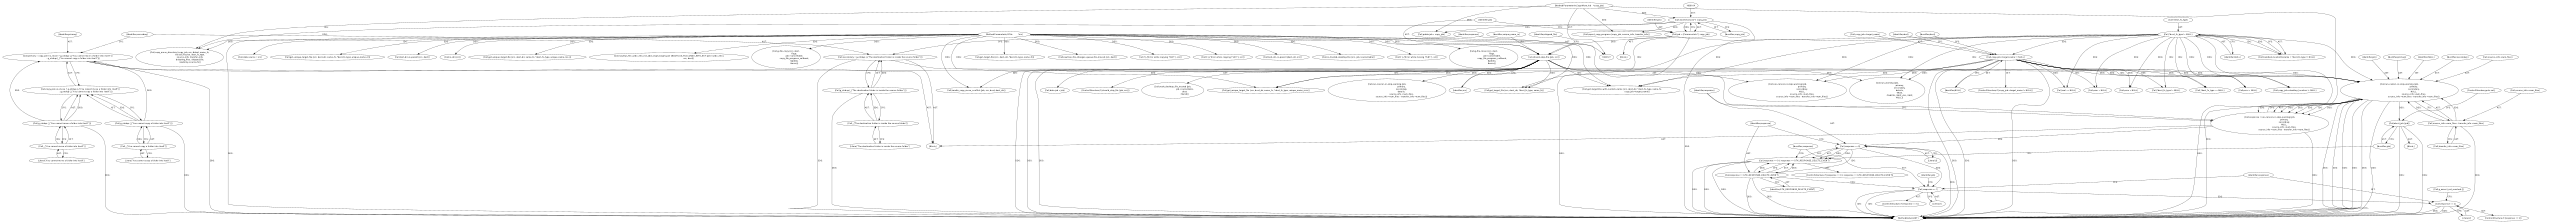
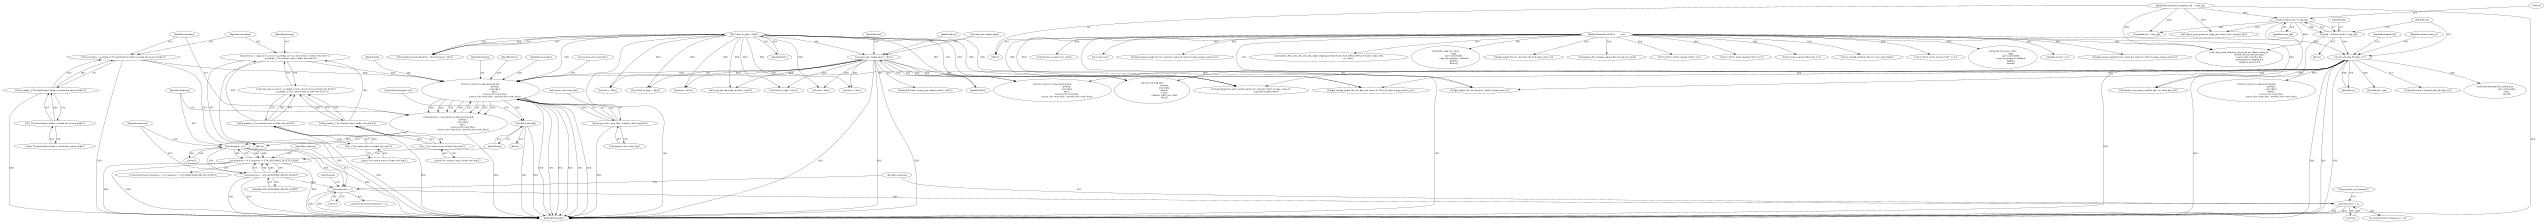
  digraph {
    fontname=Roboto
    node [fontname=Roboto]
    edge [fontname=Roboto]
    n1 [label="(Call,run_cancel_or_skip_warning (job,\n                                               primary,\n                                               secondary,\n                                               NULL,\n                                               source_info->num_files,\n                                               source_info->num_files - transfer_info->num_files))"]
    n2 [label="(Call,source_info->num_files - transfer_info->num_files)"]
    n3 [label="(Call,response = run_cancel_or_skip_warning (job,\n                                               primary,\n                                               secondary,\n                                               NULL,\n                                               source_info->num_files,\n                                               source_info->num_files - transfer_info->num_files))"]
    n4 [label="(Call,abort_job (job))"]
    n5 [label="(MethodReturn,RET)"]
    n6 [label="(Call,transfer_info->num_files)"]
    n7 [label="(Block,)"]
    n8 [label="(Call,response == 0)"]
    n9 [label="(Identifier,job)"]
    n10 [label="(Block,)"]
    n11 [label="(Call,should_skip_file (job, src))"]
    n12 [label="(Call,run_cancel_or_skip_warning (job,\n                                               primary,\n                                               secondary,\n                                               NULL,\n                                               source_info->num_files,\n                                               source_info->num_files - transfer_info->num_files))"]
    n13 [label="(Call,handle_copy_move_conflict (job, src, dest, dest_dir))"]
    n14 [label="(Identifier,src)"]
    n15 [label="(Call,data.job = job)"]
    n16 [label="(ControlStructure,if (should_skip_file (job, src)))"]
    n17 [label="(Call,mark_desktop_file_trusted (job,\n                                       job->cancellable,\n                                       dest,\n                                       FALSE))"]
    n18 [label="(Call,get_unique_target_file (src, dest_dir, same_fs, *dest_fs_type, unique_name_nr++))"]
    n19 [label="(Call,run_cancel_or_skip_warning (job,\n                                               primary,\n                                               secondary,\n                                               details,\n                                               source_info->num_files,\n                                               source_info->num_files - transfer_info->num_files))"]
    n20 [label="(Call,run_warning (job,\n                                        primary,\n                                        secondary,\n                                        details,\n                                        TRUE,\n                                        CANCEL, SKIP_ALL, SKIP,\n                                        NULL))"]
    n21 [label="(Call,get_target_file (src, dest_dir, *dest_fs_type, same_fs))"]
    n22 [label="(Call,get_target_file_with_custom_name (src, dest_dir, *dest_fs_type, same_fs,\n                                                 copy_job->target_name))"]
    n23 [label="(Call,job = (CommonJob *) copy_job)"]
    n24 [label="(Call,(CommonJob *) copy_job)"]
    n25 [label="(Block,)"]
    n26 [label="(Call,pdata.job = copy_job)"]
    n27 [label="(Identifier,copy_job)"]
    n28 [label="(Call,report_copy_progress (copy_job, source_info, transfer_info))"]
    n29 [label="(Call,copy_move_directory (copy_job, src, &dest, same_fs,\n                                  would_recurse, dest_fs_type,\n                                  source_info, transfer_info,\n                                  debuting_files, skipped_file,\n                                  readonly_source_fs))"]
    n30 [label="(MethodParameterIn,CopyMoveJob   *copy_job)"]
    1000127
    n32 [label="(MethodParameterIn,GFile         *src)"]
    n33 [label="(Call,test_dir_is_parent (dest_dir, src))"]
    n34 [label="(Call,is_trusted_desktop_file (src, job->cancellable))"]
    n35 [label="(Call,f (_(\"Error while moving ?%B?.\"), src))"]
    n36 [label="(Call,g_file_move (src, dest,\n                           flags,\n                           job->cancellable,\n                           copy_file_progress_callback,\n                           &pdata,\n                           &error))"]
    n37 [label="(Call,data.source = src)"]
    n38 [label="(Call,get_unique_target_file (src, dest_dir, same_fs, *dest_fs_type, unique_name_nr))"]
    n39 [label="(Call,test_dir_is_parent (src, dest))"]
    n40 [label="(Call,is_dir (src))"]
    n41 [label="(Call,get_unique_target_file (src, dest_dir, same_fs, *dest_fs_type, unique_name_nr++))"]
    n42 [label="(Call,nautilus_file_undo_info_ext_add_origin_target_pair (NAUTILUS_FILE_UNDO_INFO_EXT (job->undo_info),\n                                                                src, dest))"]
    n43 [label="(Call,g_file_copy (src, dest,\n                           flags,\n                           job->cancellable,\n                           copy_file_progress_callback,\n                           &pdata,\n                           &error))"]
    n44 [label="(Call,get_target_file (src, dest_dir, *dest_fs_type, same_fs))"]
    n45 [label="(Call,nautilus_file_changes_queue_file_moved (src, dest))"]
    n46 [label="(Call,f (_(\"Error while copying ?%B?.\"), src))"]
    n47 [label="(Call,f (_(\"Error while copying ?%B?.\"), src))"]
    n48 [label="(Call,primary = copy_job->is_move ? g_strdup (_(\"You cannot move a folder into itself.\"))\n                  : g_strdup (_(\"You cannot copy a folder into itself.\")))"]
    n49 [label="(Call,copy_job->is_move ? g_strdup (_(\"You cannot move a folder into itself.\"))\n                  : g_strdup (_(\"You cannot copy a folder into itself.\")))"]
    n50 [label="(Call,g_strdup (_(\"You cannot move a folder into itself.\")))"]
    n51 [label="(Call,g_strdup (_(\"You cannot copy a folder into itself.\")))"]
    n52 [label="(Call,_(\"You cannot move a folder into itself.\"))"]
    n53 [label="(Literal,\"You cannot move a folder into itself.\")"]
    n54 [label="(Call,_(\"You cannot copy a folder into itself.\"))"]
    n55 [label="(Literal,\"You cannot copy a folder into itself.\")"]
    n56 [label="(Call,secondary = g_strdup (_(\"The destination folder is inside the source folder.\")))"]
    n57 [label="(Call,g_strdup (_(\"The destination folder is inside the source folder.\")))"]
    n58 [label="(Call,_(\"The destination folder is inside the source folder.\"))"]
    n59 [label="(Literal,\"The destination folder is inside the source folder.\")"]
    n60 [label="(Call,*dest_fs_type != NULL)"]
    n61 [label="(Call,copy_job->target_name != NULL)"]
    n62 [label="(Call,*dest_fs_type != NULL)"]
    n63 [label="(Call,*dest_fs_type == NULL)"]
    n64 [label="(Call,error = NULL)"]
    n65 [label="(Call,copy_job->desktop_location != NULL)"]
    n66 [label="(Call,real == NULL)"]
    n67 [label="(Call,error = NULL)"]
    n68 [label="(Call,error = NULL)"]
    n69 [label="(Identifier,NULL)"]
    n70 [label="(Call,handled_invalid_filename = *dest_fs_type != NULL)"]
    n71 [label="(ControlStructure,if (copy_job->target_name != NULL))"]
    n72 [label="(Identifier,NULL)"]
    n73 [label="(Call,response == 0 || response == GTK_RESPONSE_DELETE_EVENT)"]
    n74 [label="(Call,response == GTK_RESPONSE_DELETE_EVENT)"]
    n75 [label="(Call,response == 1)"]
    n76 [label="(Literal,0)"]
    n77 [label="(ControlStructure,if (response == 0 || response == GTK_RESPONSE_DELETE_EVENT))"]
    n78 [label="(Identifier,GTK_RESPONSE_DELETE_EVENT)"]
    n79 [label="(Call,response == 2)"]
    n80 [label="(ControlStructure,if (response == 1))"]
    n81 [label="(Literal,1)"]
    n82 [label="(Literal,2)"]
    n83 [label="(ControlStructure,if (response == 2))"]
    n84 [label="(Identifier,secondary)"]
    n85 [label="(Call,source_info->num_files)"]
    n86 [label="(Identifier,unique_name_nr)"]
    n87 [label="(Identifier,job)"]
    n88 [label="(Identifier,primary)"]
    n89 [label="(Identifier,response)"]
    n90 [label="(Call,g_assert_not_reached ())"]
-   n91 [label="(Call,*dest_fs_type)"]
    n92 [label="(Identifier,primary)"]
    n93 [label="(Identifier,job)"]
    n94 [label="(Identifier,NULL)"]
    n95 [label="(Identifier,response)"]
    n96 [label="(Identifier,secondary)"]
    n97 [label="(Identifier,dest)"]
    n98 [label="(Identifier,dest)"]
    n99 [label="(ControlStructure,goto out;)"]
    n100 [label="(Identifier,response)"]
    n101 [label="(Call,source_info->num_files)"]
    n102 [label="(Identifier,skipped_file)"]
    n103 [label="(Identifier,response)"]
    n104 [label="(Identifier,job)"]
    n105 [label="(Identifier,job)"]
    n106 [label="(Call,copy_job->target_name)"]
    n107 [label="(Identifier,response)"]
    1000164
    n1 -> n2 [label="CFG: "]
    n1 -> n3 [label="AST: "]
    n1 -> n3 [label="DDG: "]
    n1 -> n3 [label="DDG: "]
    n1 -> n3 [label="DDG: "]
    n1 -> n3 [label="DDG: "]
    n1 -> n3 [label="DDG: "]
    n1 -> n3 [label="DDG: "]
    n1 -> n4 [label="DDG: "]
    n1 -> n5 [label="DDG: "]
    n1 -> n5 [label="DDG: "]
    n1 -> n5 [label="DDG: "]
    n1 -> n5 [label="DDG: "]
    n1 -> n5 [label="DDG: "]
    n1 -> n5 [label="DDG: "]
    n2 -> n1 [label="AST: "]
    n2 -> n1 [label="DDG: "]
    n2 -> n1 [label="DDG: "]
    n2 -> n5 [label="DDG: "]
    n2 -> n6 [label="CFG: "]
    n3 -> n1 [label="CFG: "]
    n3 -> n5 [label="DDG: "]
    n3 -> n7 [label="AST: "]
    n3 -> n8 [label="DDG: "]
    n4 -> n5 [label="DDG: "]
    n4 -> n5 [label="DDG: "]
    n4 -> n9 [label="CFG: "]
    n4 -> n10 [label="AST: "]
    n6 -> n2 [label="AST: "]
    n8 -> n5 [label="DDG: "]
    n8 -> n73 [label="AST: "]
    n8 -> n73 [label="DDG: "]
    n8 -> n73 [label="DDG: "]
    n8 -> n74 [label="DDG: "]
    n8 -> n75 [label="DDG: "]
    n8 -> n76 [label="CFG: "]
    n9 -> n4 [label="AST: "]
    n9 -> n73 [label="CFG: "]
    n11 -> n1 [label="DDG: "]
    n11 -> n5 [label="DDG: "]
    n11 -> n5 [label="DDG: "]
    n11 -> n5 [label="DDG: "]
    n11 -> n12 [label="DDG: "]
    n11 -> n13 [label="DDG: "]
    n11 -> n14 [label="CFG: "]
    n11 -> n15 [label="DDG: "]
    n11 -> n16 [label="AST: "]
    n11 -> n17 [label="DDG: "]
    n11 -> n18 [label="DDG: "]
    n11 -> n19 [label="DDG: "]
    n11 -> n20 [label="DDG: "]
    n11 -> n21 [label="DDG: "]
    n11 -> n22 [label="DDG: "]
    n14 -> n11 [label="DDG: "]
    n23 -> n5 [label="DDG: "]
    n23 -> n11 [label="DDG: "]
    n23 -> n24 [label="CFG: "]
    n23 -> n25 [label="AST: "]
    n24 -> n5 [label="DDG: "]
    n24 -> n23 [label="AST: "]
    n24 -> n23 [label="DDG: "]
    n24 -> n26 [label="DDG: "]
    n24 -> n27 [label="CFG: "]
    n24 -> n28 [label="DDG: "]
    n24 -> n29 [label="DDG: "]
    n27 -> n24 [label="AST: "]
    n30 -> n5 [label="DDG: "]
    n30 -> n24 [label="DDG: "]
    n30 -> n26 [label="DDG: "]
    n30 -> n28 [label="DDG: "]
    n30 -> n29 [label="DDG: "]
    n30 -> 1000127 [label="AST: "]
    n32 -> n5 [label="DDG: "]
    n32 -> n11 [label="DDG: "]
    n32 -> n13 [label="DDG: "]
    n32 -> n18 [label="DDG: "]
    n32 -> n21 [label="DDG: "]
    n32 -> n22 [label="DDG: "]
    n32 -> n29 [label="DDG: "]
    n32 -> 1000127 [label="AST: "]
    n32 -> n33 [label="DDG: "]
    n32 -> n34 [label="DDG: "]
    n32 -> n35 [label="DDG: "]
    n32 -> n36 [label="DDG: "]
    n32 -> n37 [label="DDG: "]
    n32 -> n38 [label="DDG: "]
    n32 -> n39 [label="DDG: "]
    n32 -> n40 [label="DDG: "]
    n32 -> n41 [label="DDG: "]
    n32 -> n42 [label="DDG: "]
    n32 -> n43 [label="DDG: "]
    n32 -> n44 [label="DDG: "]
    n32 -> n45 [label="DDG: "]
    n32 -> n46 [label="DDG: "]
    n32 -> n47 [label="DDG: "]
    n48 -> n1 [label="DDG: "]
    n48 -> n5 [label="DDG: "]
    n48 -> n7 [label="AST: "]
    n48 -> n49 [label="CFG: "]
    n49 -> n48 [label="AST: "]
    n49 -> n50 [label="CFG: "]
    n49 -> n51 [label="CFG: "]
    n50 -> n5 [label="DDG: "]
    n50 -> n48 [label="DDG: "]
    n50 -> n49 [label="AST: "]
    n50 -> n49 [label="DDG: "]
    n50 -> n52 [label="CFG: "]
    n51 -> n5 [label="DDG: "]
    n51 -> n48 [label="DDG: "]
    n51 -> n49 [label="AST: "]
    n51 -> n49 [label="DDG: "]
    n51 -> n54 [label="CFG: "]
    n52 -> n50 [label="AST: "]
    n52 -> n50 [label="DDG: "]
    n52 -> n53 [label="CFG: "]
    n53 -> n52 [label="AST: "]
    n54 -> n51 [label="AST: "]
    n54 -> n51 [label="DDG: "]
    n54 -> n55 [label="CFG: "]
    n55 -> n54 [label="AST: "]
    n56 -> n1 [label="DDG: "]
    n56 -> n5 [label="DDG: "]
    n56 -> n7 [label="AST: "]
    n56 -> n57 [label="CFG: "]
    n57 -> n5 [label="DDG: "]
    n57 -> n56 [label="AST: "]
    n57 -> n56 [label="DDG: "]
    n57 -> n58 [label="CFG: "]
    n58 -> n57 [label="AST: "]
    n58 -> n57 [label="DDG: "]
    n58 -> n59 [label="CFG: "]
    n59 -> n58 [label="AST: "]
    n60 -> n1 [label="DDG: "]
    n60 -> n5 [label="DDG: "]
    n60 -> n12 [label="DDG: "]
    n60 -> n18 [label="DDG: "]
    n60 -> n20 [label="DDG: "]
    n60 -> n21 [label="DDG: "]
    n60 -> n22 [label="DDG: "]
    n60 -> n61 [label="DDG: "]
    n60 -> n62 [label="DDG: "]
    n60 -> n63 [label="DDG: "]
    n60 -> n64 [label="DDG: "]
    n60 -> n65 [label="DDG: "]
    n60 -> n66 [label="DDG: "]
    n60 -> n67 [label="DDG: "]
    n60 -> n68 [label="DDG: "]
    n60 -> n69 [label="CFG: "]
    n60 -> n70 [label="AST: "]
    n60 -> n70 [label="DDG: "]
    n60 -> n70 [label="DDG: "]
    n61 -> n1 [label="DDG: "]
    n61 -> n5 [label="DDG: "]
    n61 -> n5 [label="DDG: "]
    n61 -> n5 [label="DDG: "]
    n61 -> n12 [label="DDG: "]
    n61 -> n20 [label="DDG: "]
    n61 -> n22 [label="DDG: "]
    n61 -> n62 [label="DDG: "]
    n61 -> n63 [label="DDG: "]
    n61 -> n64 [label="DDG: "]
    n61 -> n65 [label="DDG: "]
    n61 -> n66 [label="DDG: "]
    n61 -> n67 [label="DDG: "]
    n61 -> n68 [label="DDG: "]
    n61 -> n71 [label="AST: "]
    n61 -> n72 [label="CFG: "]
    n69 -> n60 [label="AST: "]
    n70 -> n60 [label="CFG: "]
    n72 -> n61 [label="AST: "]
    n73 -> n5 [label="DDG: "]
    n73 -> n5 [label="DDG: "]
    n73 -> n5 [label="DDG: "]
    n73 -> n8 [label="CFG: "]
    n73 -> n74 [label="CFG: "]
    n73 -> n77 [label="AST: "]
    n74 -> n5 [label="DDG: "]
    n74 -> n5 [label="DDG: "]
    n74 -> n73 [label="AST: "]
    n74 -> n73 [label="DDG: "]
    n74 -> n73 [label="DDG: "]
    n74 -> n75 [label="DDG: "]
    n74 -> n78 [label="CFG: "]
    n75 -> n5 [label="DDG: "]
    n75 -> n5 [label="DDG: "]
    n75 -> n79 [label="DDG: "]
    n75 -> n80 [label="AST: "]
    n75 -> n81 [label="CFG: "]
    n76 -> n8 [label="AST: "]
    n78 -> n74 [label="AST: "]
    n79 -> n5 [label="DDG: "]
    n79 -> n5 [label="DDG: "]
    n79 -> n82 [label="CFG: "]
    n79 -> n83 [label="AST: "]
    n81 -> n75 [label="AST: "]
    n82 -> n79 [label="AST: "]
    n84 -> n48 [label="CFG: "]
    n84 -> n56 [label="AST: "]
    n85 -> n2 [label="AST: "]
    n86 -> n11 [label="CFG: "]
    n87 -> n1 [label="AST: "]
    n88 -> n48 [label="AST: "]
    n89 -> n75 [label="CFG: "]
    n89 -> n79 [label="AST: "]
    n90 -> n79 [label="CFG: "]
-   n91 -> n60 [label="AST: "]
    n92 -> n1 [label="AST: "]
    n93 -> n23 [label="AST: "]
    n94 -> n1 [label="AST: "]
    n95 -> n3 [label="CFG: "]
    n95 -> n8 [label="AST: "]
    n96 -> n1 [label="AST: "]
    n97 -> n61 [label="CFG: "]
    n98 -> n61 [label="CFG: "]
    n99 -> n4 [label="CFG: "]
    n100 -> n3 [label="AST: "]
    n100 -> n56 [label="CFG: "]
    n101 -> n1 [label="AST: "]
    n102 -> n11 [label="CFG: "]
    n103 -> n73 [label="CFG: "]
    n103 -> n75 [label="AST: "]
    n104 -> n75 [label="CFG: "]
    n105 -> n11 [label="AST: "]
    n105 -> n23 [label="CFG: "]
    n106 -> n61 [label="AST: "]
    n107 -> n8 [label="CFG: "]
    n107 -> n74 [label="AST: "]
    1000164 -> n24 [label="AST: "]
  }
